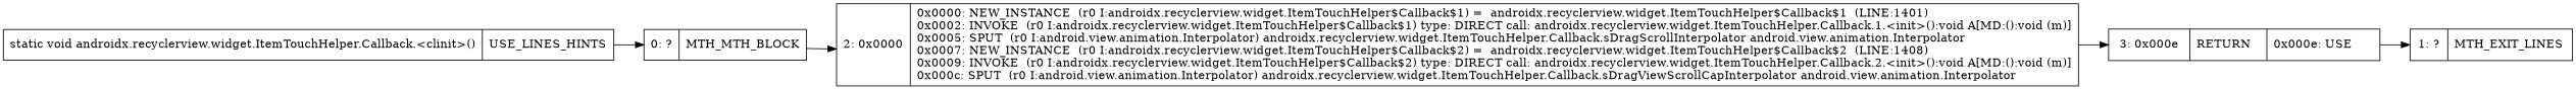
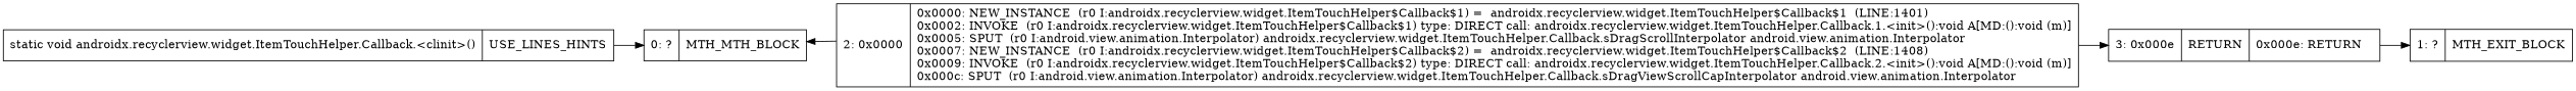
  digraph {
    rankdir=LR
    node [shape=record]
    n1 [label="{0\:\ ?|MTH_MTH_BLOCK\l}"]
    n2 [label="{2\:\ 0x0000|0x0000: NEW_INSTANCE  (r0 I:androidx.recyclerview.widget.ItemTouchHelper$Callback$1) =  androidx.recyclerview.widget.ItemTouchHelper$Callback$1  (LINE:1401)\l0x0002: INVOKE  (r0 I:androidx.recyclerview.widget.ItemTouchHelper$Callback$1) type: DIRECT call: androidx.recyclerview.widget.ItemTouchHelper.Callback.1.\<init\>():void A[MD:():void (m)]\l0x0005: SPUT  (r0 I:android.view.animation.Interpolator) androidx.recyclerview.widget.ItemTouchHelper.Callback.sDragScrollInterpolator android.view.animation.Interpolator \l0x0007: NEW_INSTANCE  (r0 I:androidx.recyclerview.widget.ItemTouchHelper$Callback$2) =  androidx.recyclerview.widget.ItemTouchHelper$Callback$2  (LINE:1408)\l0x0009: INVOKE  (r0 I:androidx.recyclerview.widget.ItemTouchHelper$Callback$2) type: DIRECT call: androidx.recyclerview.widget.ItemTouchHelper.Callback.2.\<init\>():void A[MD:():void (m)]\l0x000c: SPUT  (r0 I:android.view.animation.Interpolator) androidx.recyclerview.widget.ItemTouchHelper.Callback.sDragViewScrollCapInterpolator android.view.animation.Interpolator \l}"]
-   n3 [label="{3\:\ 0x000e|RETURN\l|0x000e: USE   \l}"]
-   n4 [label="{1\:\ ?|MTH_EXIT_LINES\l}"]
+   n3 [label="{3\:\ 0x000e|RETURN\l|0x000e: RETURN   \l}"]
+   n4 [label="{1\:\ ?|MTH_EXIT_BLOCK\l}"]
    n5 [label="{static void androidx.recyclerview.widget.ItemTouchHelper.Callback.\<clinit\>()  | USE_LINES_HINTS\l}"]
-   n1 -> n2
+   n2 -> n1
    n2 -> n3
    n3 -> n4
    n5 -> n1
  }
